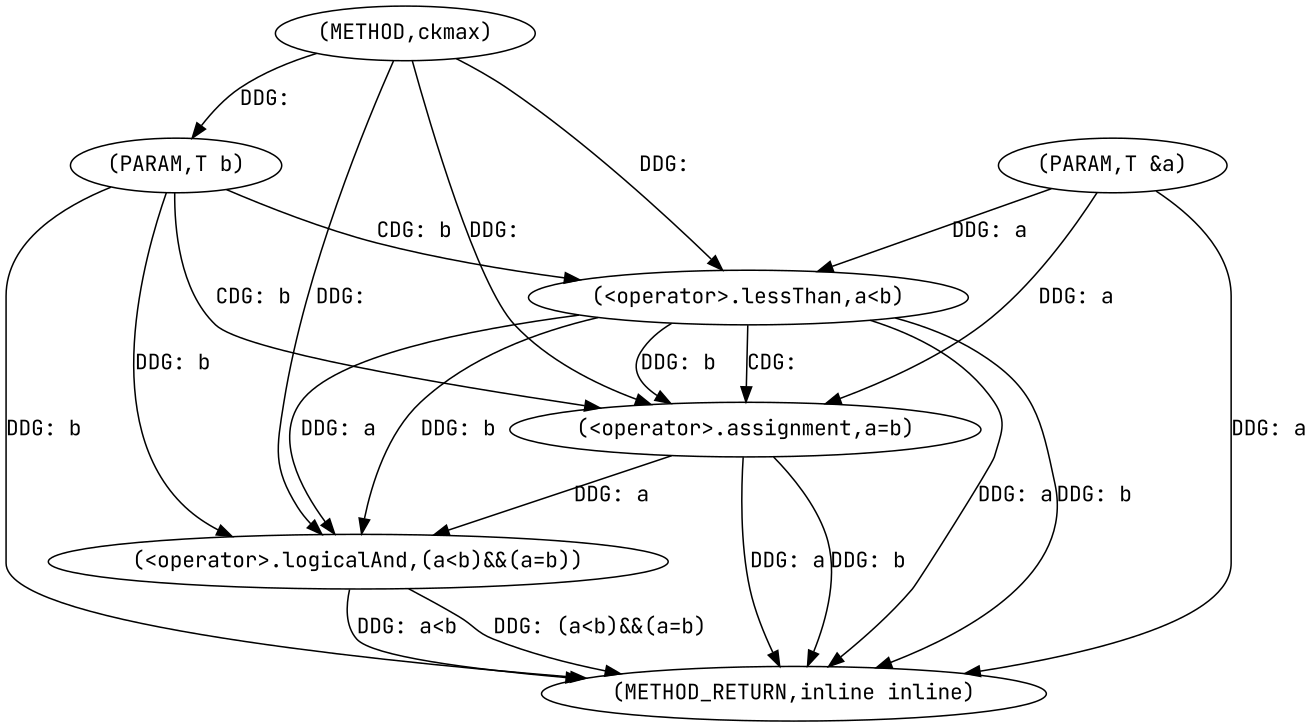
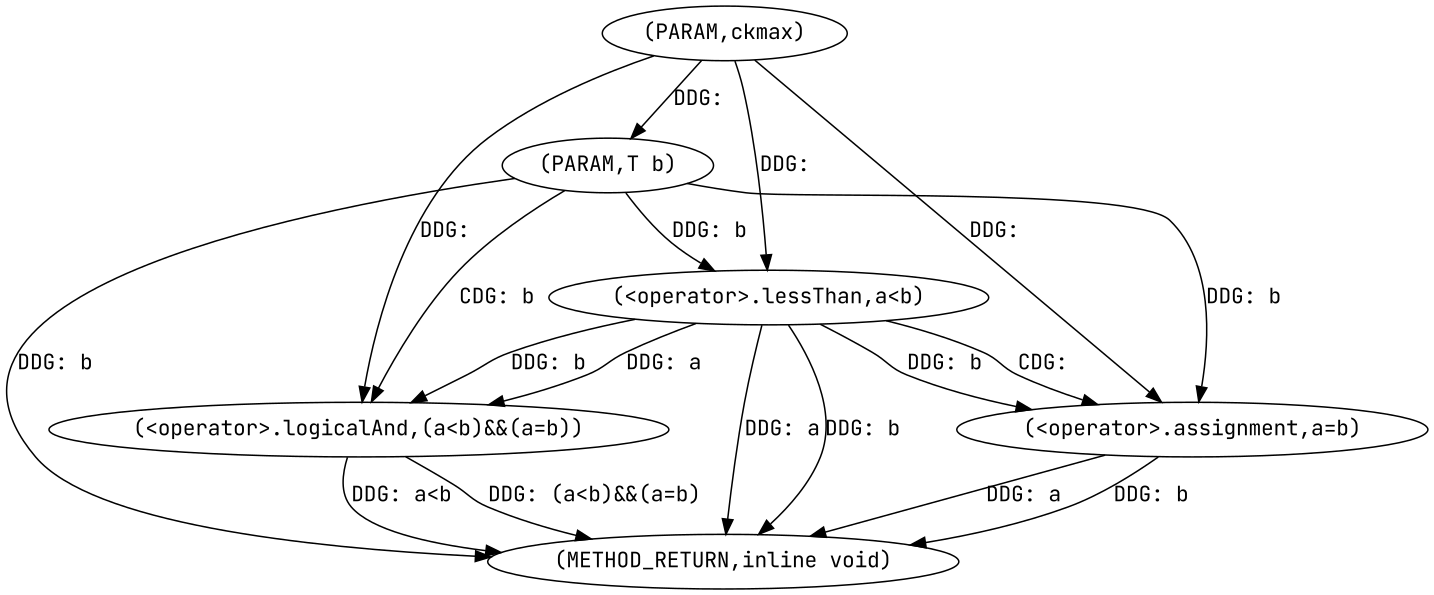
  digraph {
    fontname="JetBrains Mono"
    node [fontname="JetBrains Mono"]
    edge [fontname="JetBrains Mono"]
-   n1 [label="(METHOD,ckmax)"]
+   n1 [label="(PARAM,ckmax)"]
    n2 [label="(PARAM,T b)"]
    n3 [label="(<operator>.logicalAnd,(a<b)&&(a=b))"]
    n4 [label="(<operator>.lessThan,a<b)"]
    n5 [label="(<operator>.assignment,a=b)"]
-   n6 [label="(PARAM,T &a)"]
-   n7 [label="(METHOD_RETURN,inline inline)"]
+   n7 [label="(METHOD_RETURN,inline void)"]
    n1 -> n2 [label="DDG: "]
    n1 -> n3 [label="DDG: "]
    n1 -> n4 [label="DDG: "]
    n1 -> n5 [label="DDG: "]
-   n2 -> n3 [label="DDG: b"]
-   n2 -> n4 [label="CDG: b"]
-   n2 -> n5 [label="CDG: b"]
+   n2 -> n3 [label="CDG: b"]
+   n2 -> n4 [label="DDG: b"]
+   n2 -> n5 [label="DDG: b"]
    n2 -> n7 [label="DDG: b"]
    n3 -> n7 [label="DDG: a<b"]
    n3 -> n7 [label="DDG: (a<b)&&(a=b)"]
    n4 -> n3 [label="DDG: b"]
    n4 -> n3 [label="DDG: a"]
    n4 -> n5 [label="DDG: b"]
    n4 -> n5 [label="CDG: "]
    n4 -> n7 [label="DDG: a"]
    n4 -> n7 [label="DDG: b"]
-   n5 -> n3 [label="DDG: a"]
    n5 -> n7 [label="DDG: a"]
    n5 -> n7 [label="DDG: b"]
-   n6 -> n4 [label="DDG: a"]
-   n6 -> n5 [label="DDG: a"]
-   n6 -> n7 [label="DDG: a"]
  }
